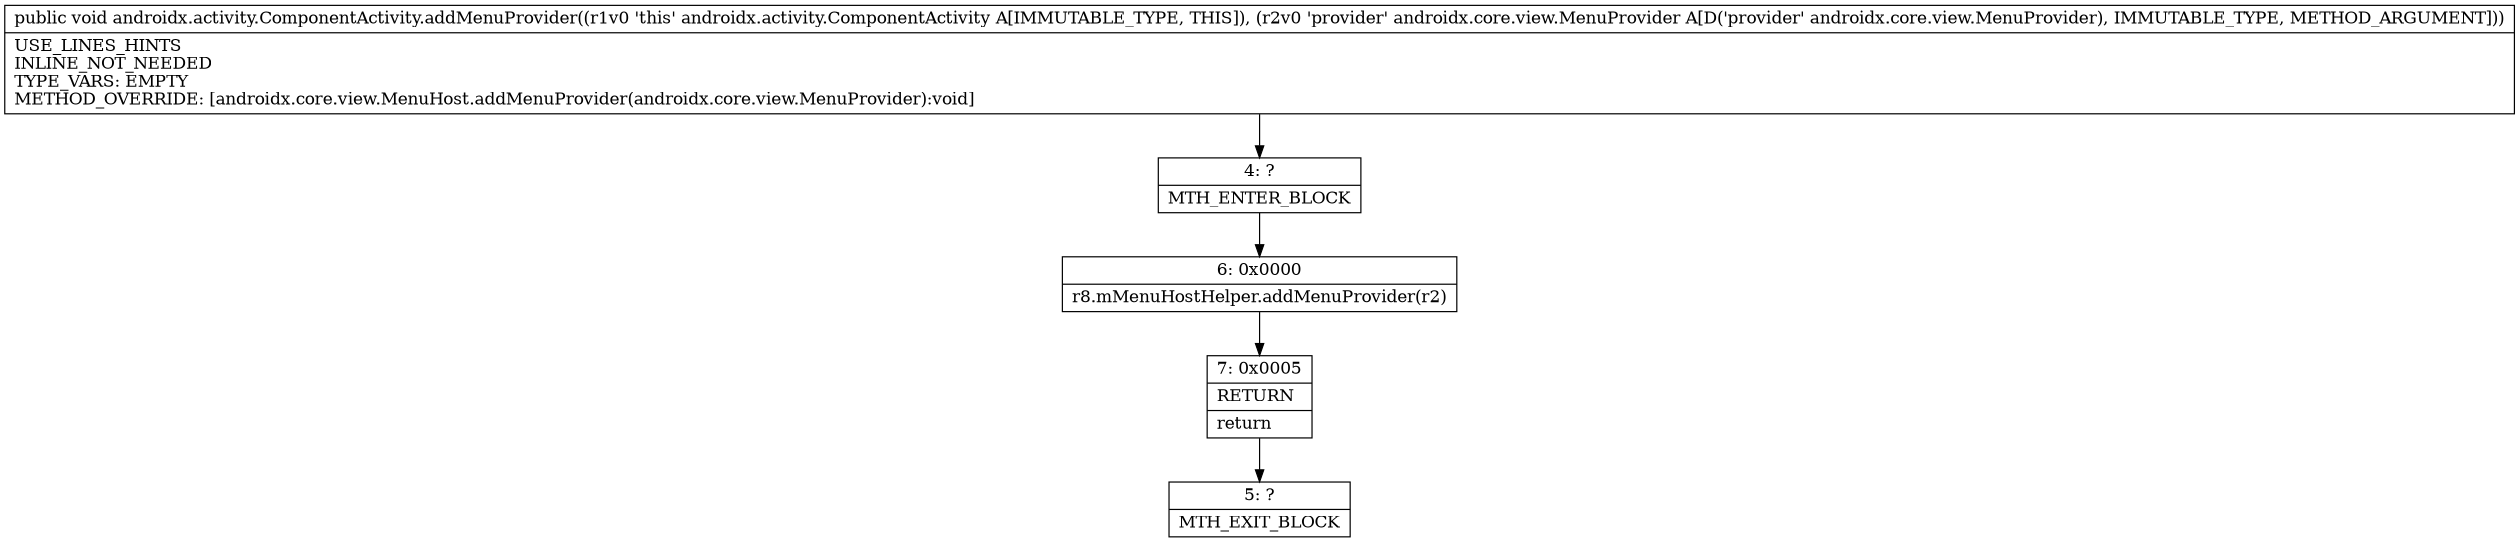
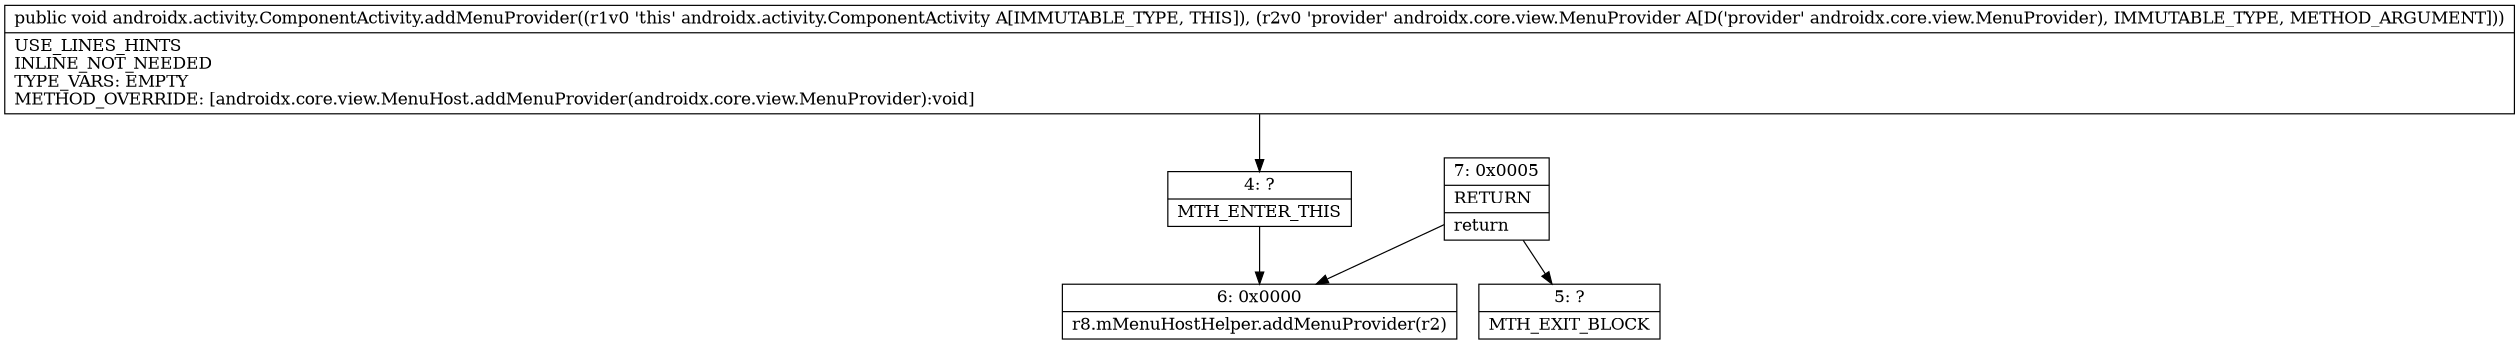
  digraph {
    node [shape=record]
-   n1 [label="{4\:\ ?|MTH_ENTER_BLOCK\l}"]
+   n1 [label="{4\:\ ?|MTH_ENTER_THIS\l}"]
    n2 [label="{6\:\ 0x0000|r8.mMenuHostHelper.addMenuProvider(r2)\l}"]
    n3 [label="{7\:\ 0x0005|RETURN\l|return\l}"]
    n4 [label="{5\:\ ?|MTH_EXIT_BLOCK\l}"]
    n5 [label="{public void androidx.activity.ComponentActivity.addMenuProvider((r1v0 'this' androidx.activity.ComponentActivity A[IMMUTABLE_TYPE, THIS]), (r2v0 'provider' androidx.core.view.MenuProvider A[D('provider' androidx.core.view.MenuProvider), IMMUTABLE_TYPE, METHOD_ARGUMENT]))  | USE_LINES_HINTS\lINLINE_NOT_NEEDED\lTYPE_VARS: EMPTY\lMETHOD_OVERRIDE: [androidx.core.view.MenuHost.addMenuProvider(androidx.core.view.MenuProvider):void]\l}"]
    n1 -> n2
-   n2 -> n3
+   n3 -> n2
    n3 -> n4
    n5 -> n1
  }
